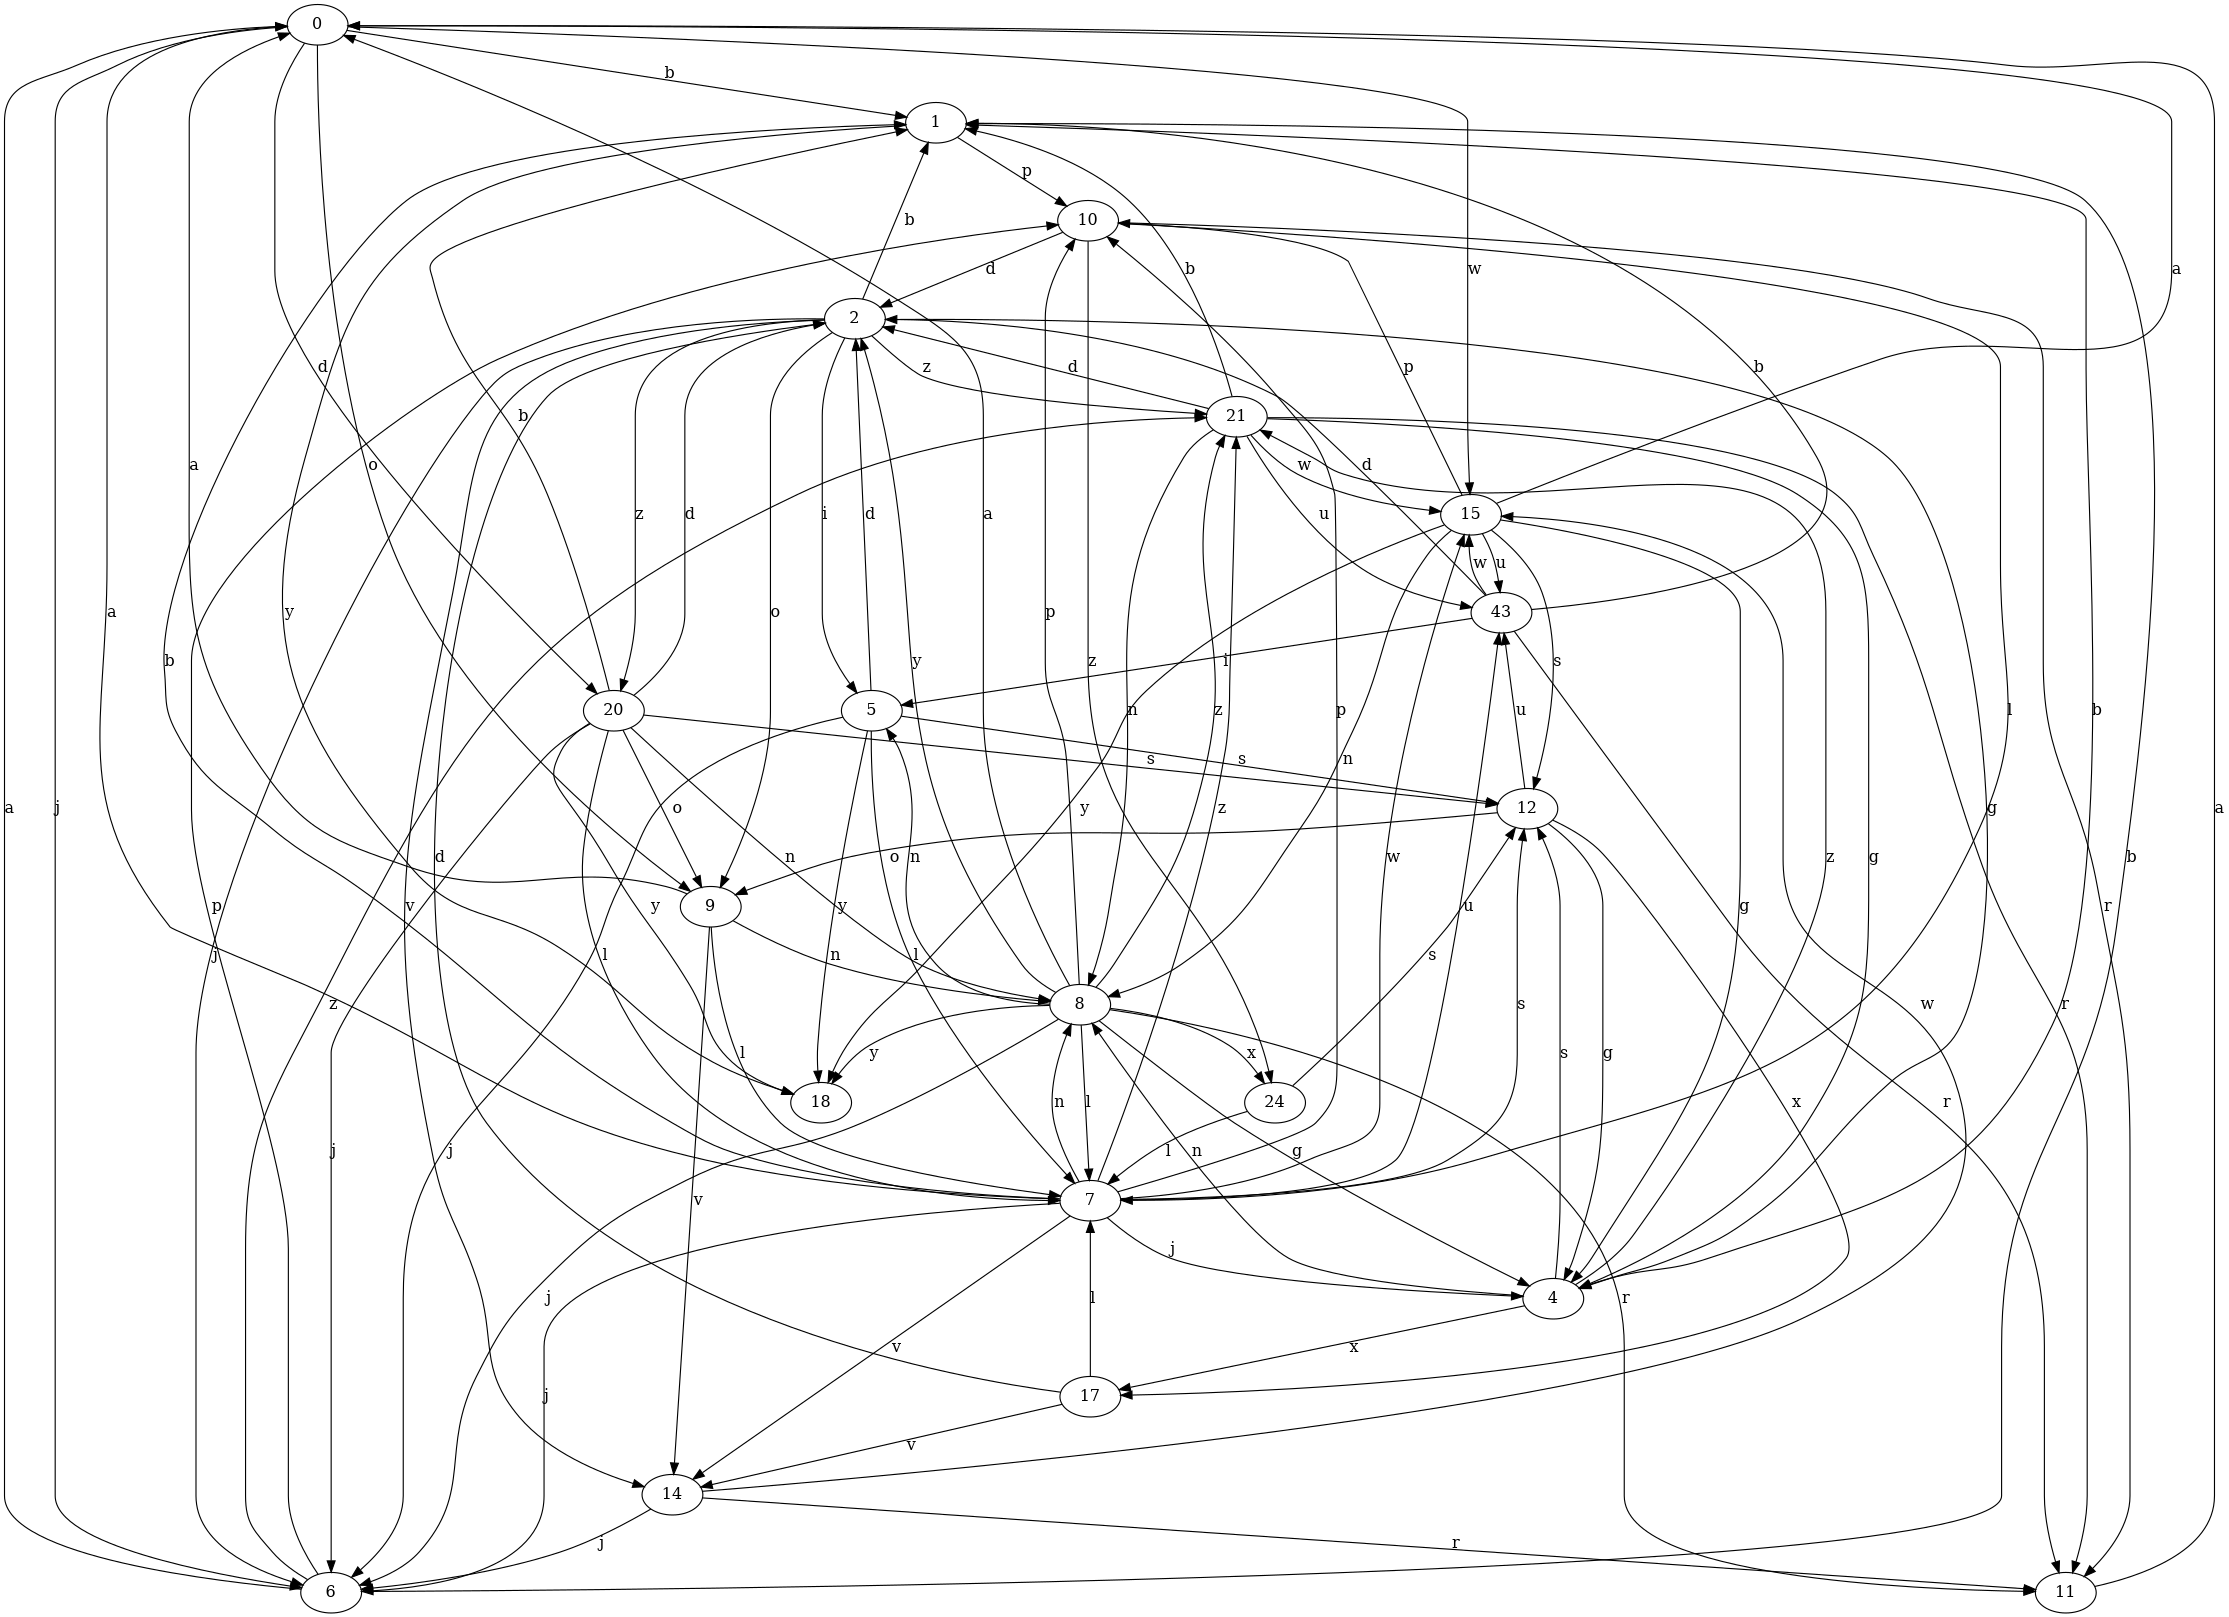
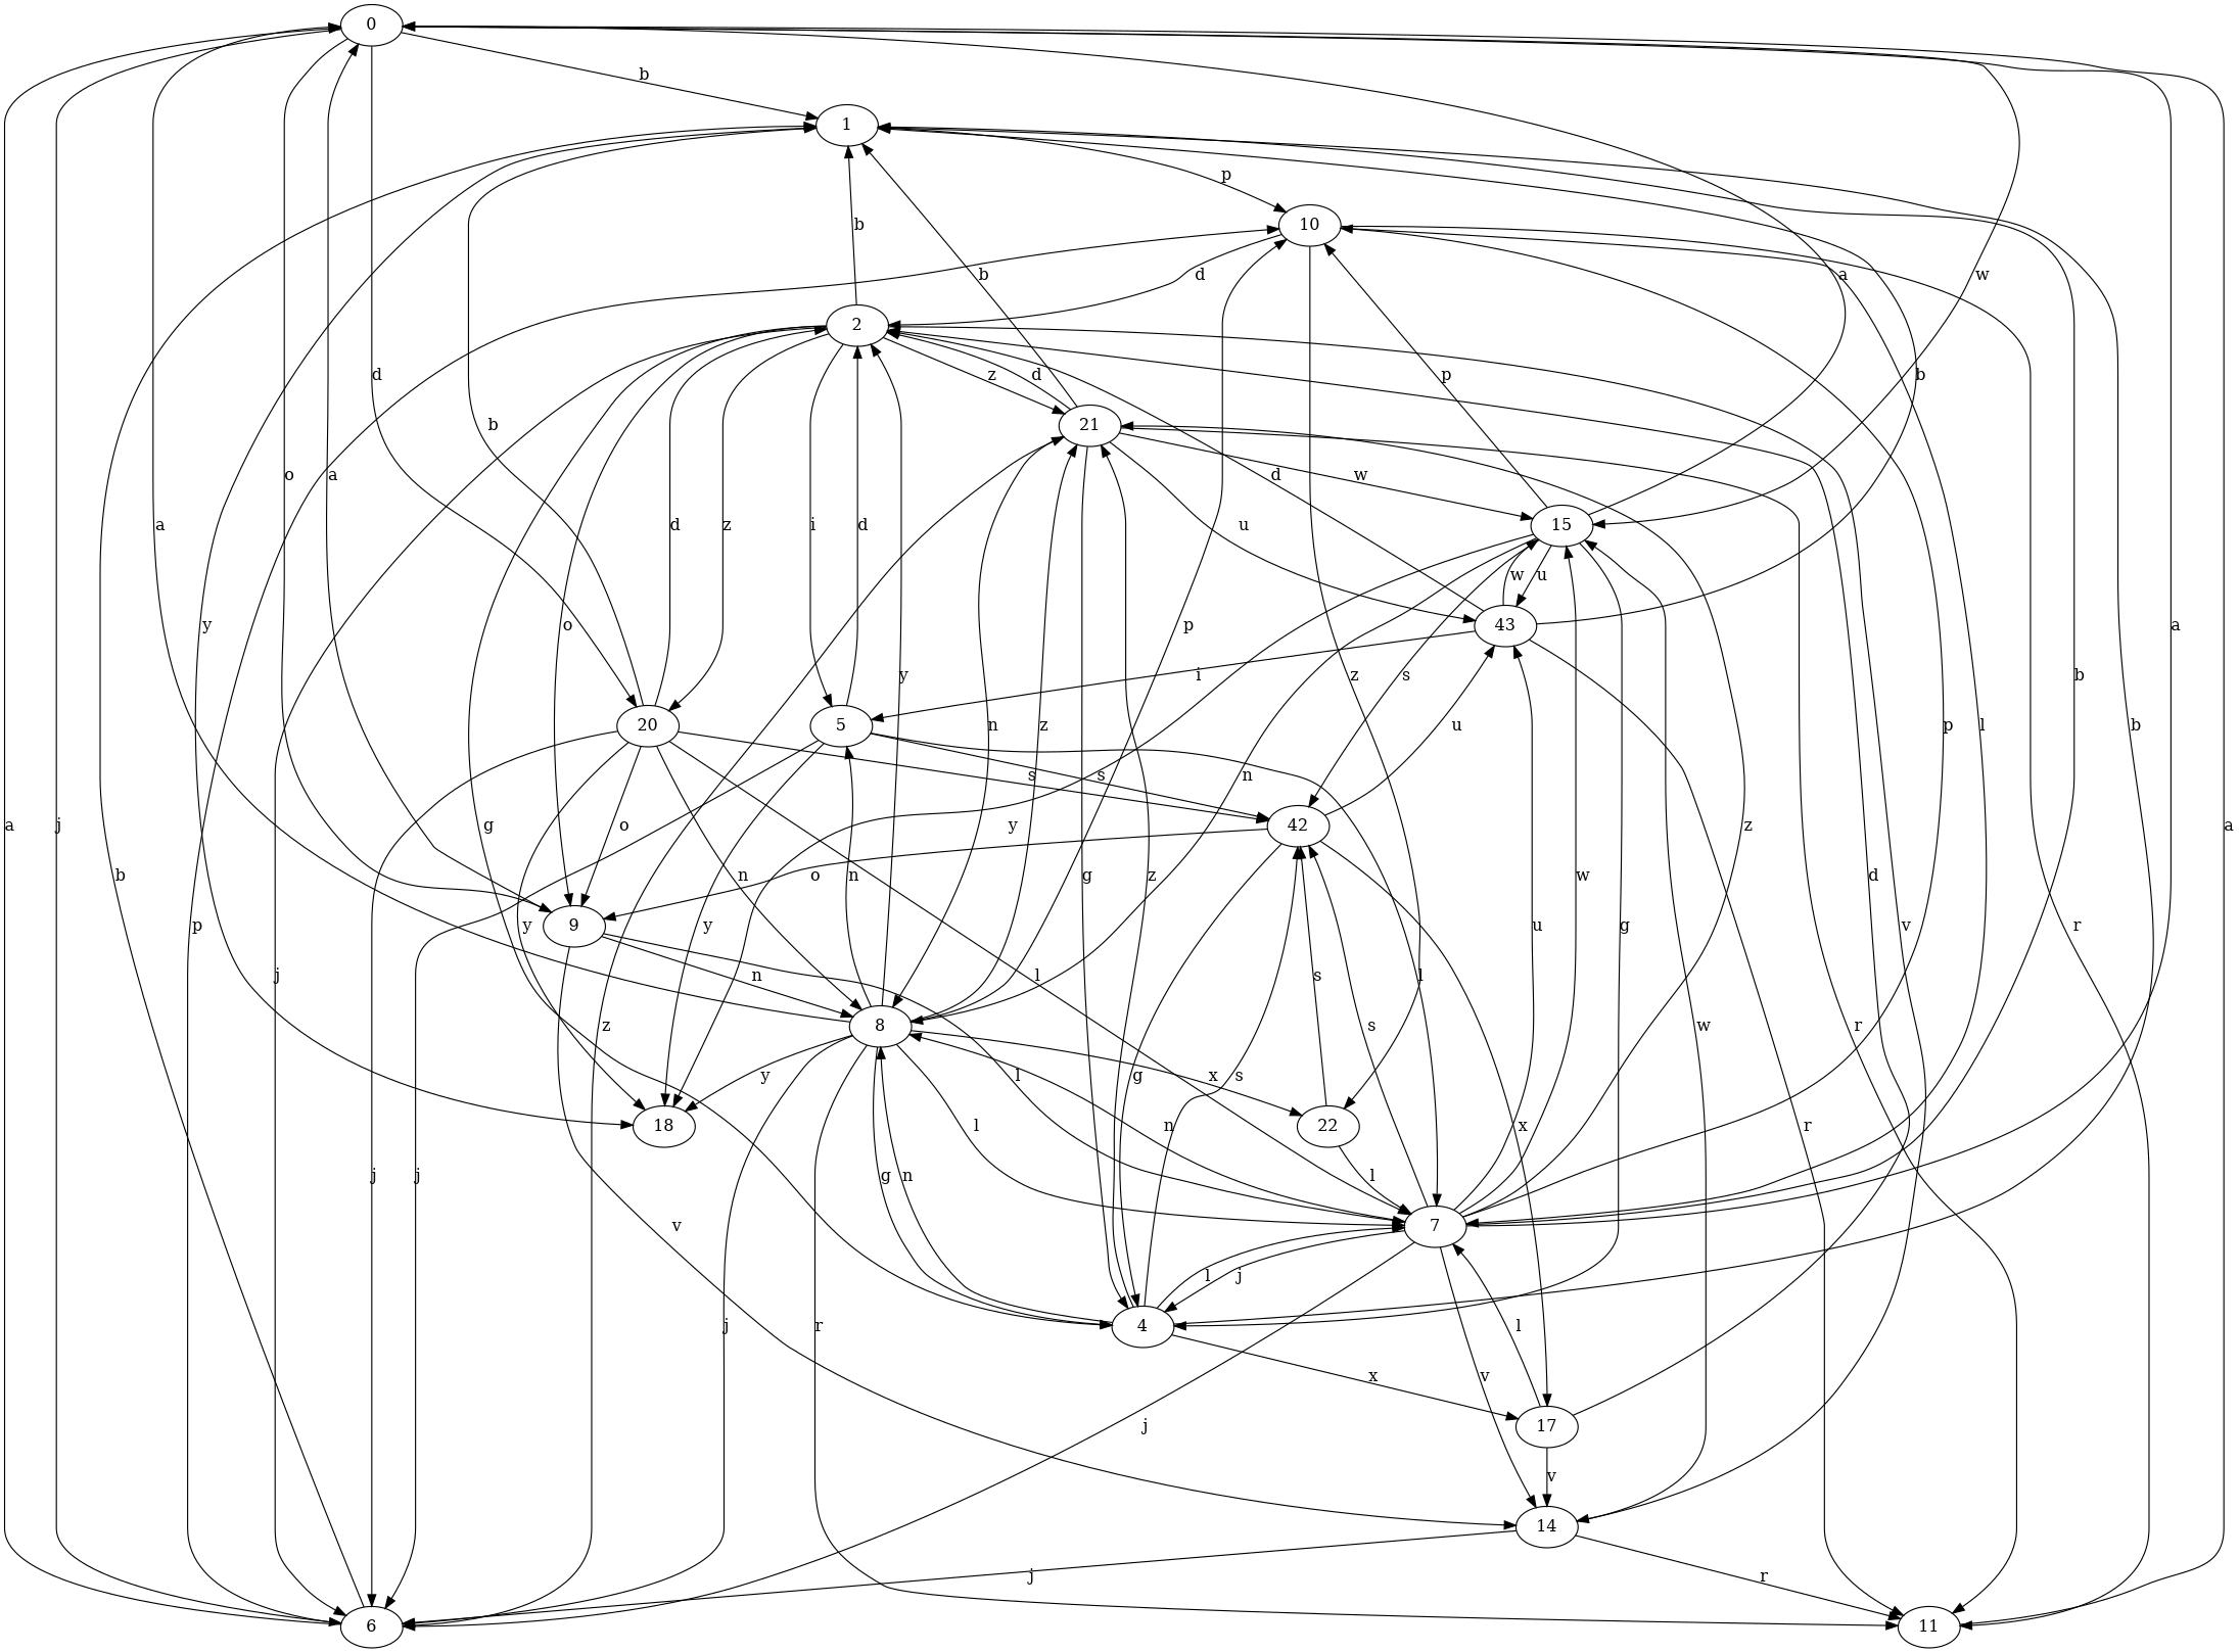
  strict digraph {
    0
    1
    6
    9
    15
    20
    10
    18
    2
    4
    5
    14
    21
    7
    8
-   12
+   12 [label=42]
    n17 [label=43]
    11
-   22 [label=24]
+   22
    17
    0 -> 1 [label=b]
    0 -> 6 [label=j]
    0 -> 9 [label=o]
    0 -> 15 [label=w]
    0 -> 20 [label=d]
    1 -> 10 [label=p]
    1 -> 18 [label=y]
    6 -> 0 [label=a]
    6 -> 1 [label=b]
    6 -> 10 [label=p]
    6 -> 21 [label=z]
    9 -> 0 [label=a]
    9 -> 14 [label=v]
    9 -> 7 [label=l]
    9 -> 8 [label=n]
    15 -> 0 [label=a]
    15 -> 10 [label=p]
    15 -> 18 [label=y]
    15 -> 4 [label=g]
    15 -> 8 [label=n]
    15 -> 12 [label=s]
    15 -> n17 [label=u]
    20 -> 1 [label=b]
    20 -> 6 [label=j]
    20 -> 9 [label=o]
    20 -> 18 [label=y]
    20 -> 2 [label=d]
    20 -> 7 [label=l]
    20 -> 8 [label=n]
    20 -> 12 [label=s]
    10 -> 2 [label=d]
    10 -> 7 [label=l]
    10 -> 11 [label=r]
    10 -> 22 [label=z]
    2 -> 1 [label=b]
    2 -> 6 [label=j]
    2 -> 9 [label=o]
    2 -> 20 [label=z]
    2 -> 4 [label=g]
    2 -> 5 [label=i]
    2 -> 14 [label=v]
    2 -> 21 [label=z]
    4 -> 1 [label=b]
    4 -> 21 [label=z]
+   4 -> 7 [label=l]
    4 -> 8 [label=n]
    4 -> 12 [label=s]
    4 -> 17 [label=x]
    5 -> 6 [label=j]
    5 -> 18 [label=y]
    5 -> 2 [label=d]
    5 -> 7 [label=l]
    5 -> 12 [label=s]
    14 -> 6 [label=j]
    14 -> 15 [label=w]
    14 -> 11 [label=r]
    21 -> 1 [label=b]
    21 -> 15 [label=w]
    21 -> 2 [label=d]
    21 -> 4 [label=g]
    21 -> 8 [label=n]
    21 -> n17 [label=u]
    21 -> 11 [label=r]
    7 -> 0 [label=a]
    7 -> 1 [label=b]
    7 -> 6 [label=j]
    7 -> 15 [label=w]
    7 -> 10 [label=p]
    7 -> 4 [label=j]
    7 -> 14 [label=v]
    7 -> 21 [label=z]
    7 -> 8 [label=n]
    7 -> 12 [label=s]
    7 -> n17 [label=u]
    8 -> 0 [label=a]
    8 -> 6 [label=j]
    8 -> 10 [label=p]
    8 -> 18 [label=y]
    8 -> 2 [label=y]
    8 -> 4 [label=g]
    8 -> 5 [label=n]
    8 -> 21 [label=z]
    8 -> 7 [label=l]
    8 -> 11 [label=r]
    8 -> 22 [label=x]
    12 -> 9 [label=o]
    12 -> 4 [label=g]
    12 -> n17 [label=u]
    12 -> 17 [label=x]
    n17 -> 1 [label=b]
    n17 -> 15 [label=w]
    n17 -> 2 [label=d]
    n17 -> 5 [label=i]
    n17 -> 11 [label=r]
    11 -> 0 [label=a]
    22 -> 7 [label=l]
    22 -> 12 [label=s]
    17 -> 2 [label=d]
    17 -> 14 [label=v]
    17 -> 7 [label=l]
  }
